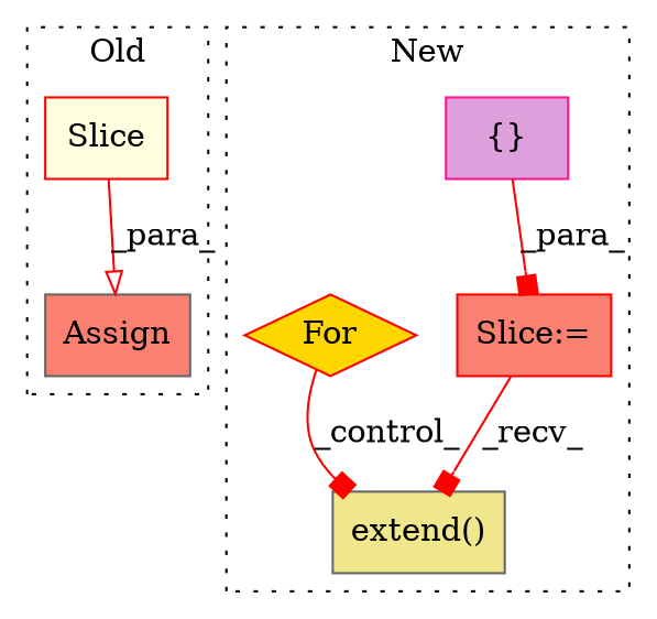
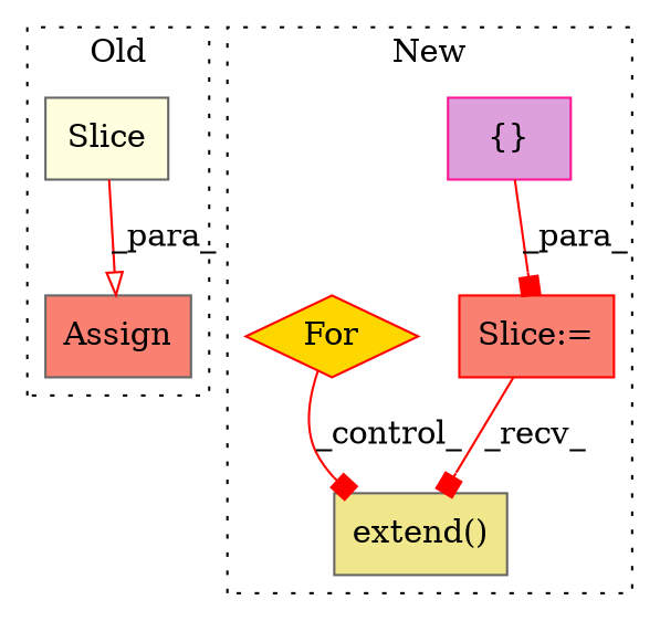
  digraph {
    node [color=red fillcolor=salmon shape=box style=filled]
    edge [arrowhead=box color=red]
-   n1 [a=80 fillcolor=lightyellow l=13 label=Slice s=4715]
+   n1 [a=80 color=gray40 fillcolor=lightyellow l=13 label=Slice s=4715]
    n2 [a=63 color=gray40 l="18,0" label=Assign s="4711,0"]
    n3 [a=75 color=gray40 fillcolor=khaki l="16,1" label="extend()" s="5063,5109"]
    n4 [a=68 l=3 label="Slice:=" s=4533]
    n5 [a=59 color=deeppink fillcolor=plum l="2,1" label="{}" s="4536,4536"]
    n6 [a=107 fillcolor=gold l="4,67" label=For s="4589,4627" shape=diamond]
    subgraph cluster_1 {
      label=Old
      style=dotted
      n1
      n2
    }
    subgraph cluster_2 {
      label=New
      style=dotted
      n3
      n4
      n5
      n6
    }
    n1 -> n2 [arrowhead=onormal label=_para_]
    n4 -> n3 [label=_recv_]
    n5 -> n4 [label=_para_]
    n6 -> n3 [label=_control_]
  }
